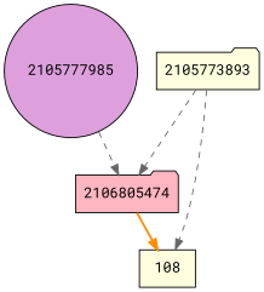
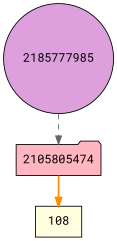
  strict digraph {
    fontname="Roboto Mono"
    node [fillcolor=lightyellow fontname="Roboto Mono" shape=folder style=filled]
    edge [color=gray40 fontname="Roboto Mono" style=dashed]
-   2105777985 [fillcolor=plum shape=circle]
-   2105805474 [fillcolor=lightpink label=2106805474]
-   2105773893
+   2105777985 [fillcolor=plum shape=circle label=2185777985]
+   2105805474 [fillcolor=lightpink]
    n4 [label=108 shape=box]
    2105777985 -> 2105805474
    2105805474 -> n4 [color=darkorange style=bold]
-   2105773893 -> 2105805474
-   2105773893 -> n4
  }
